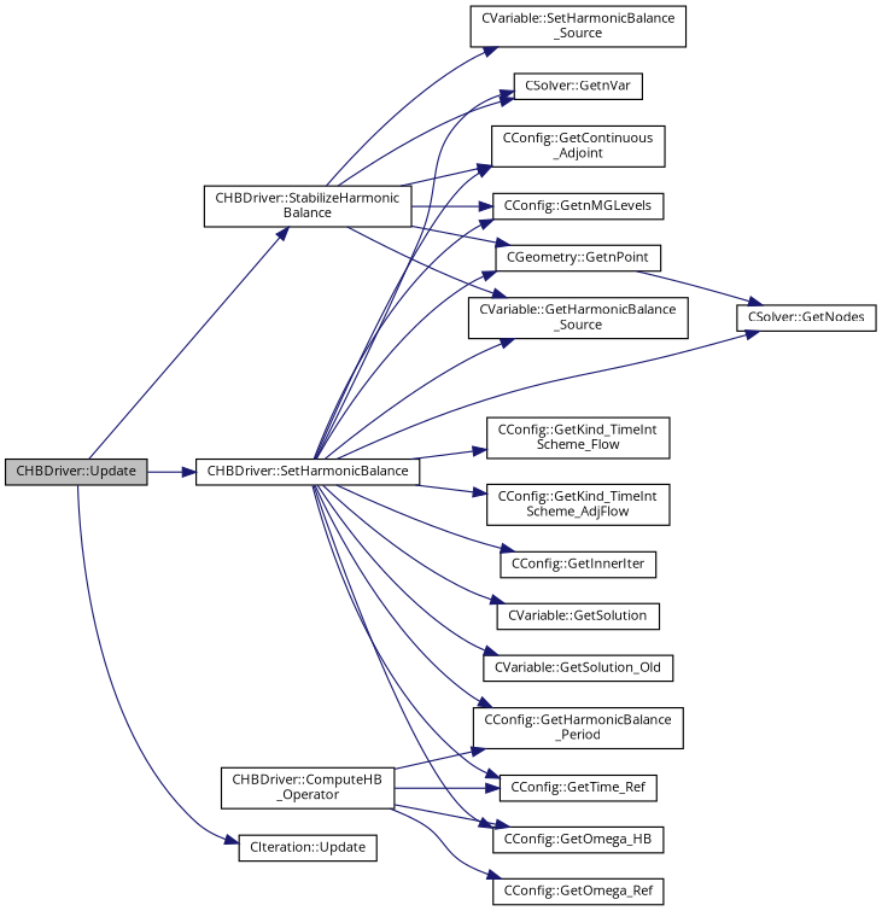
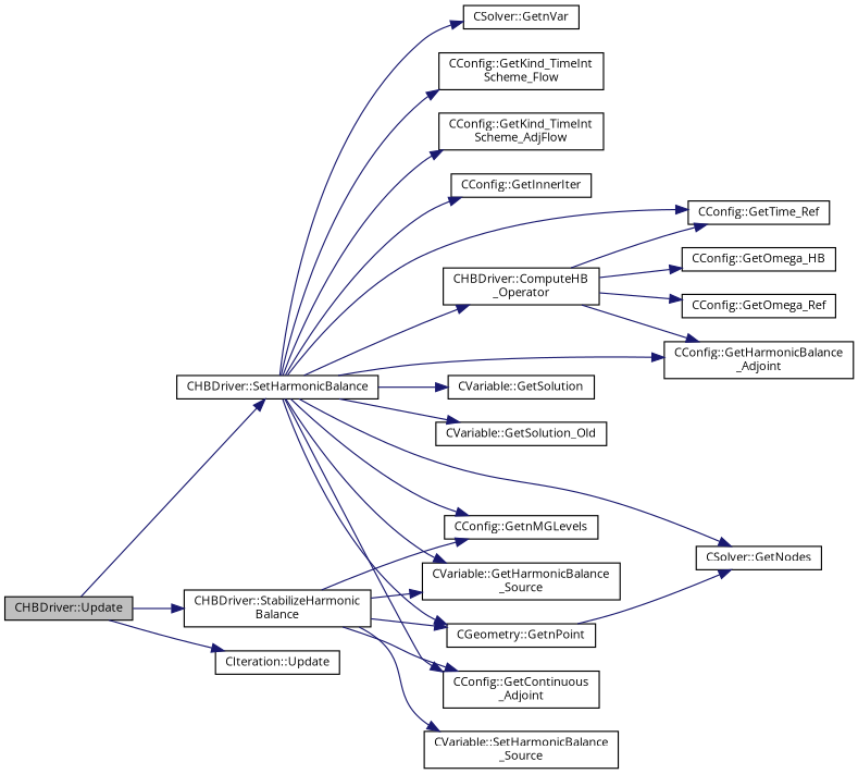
  digraph {
    fontname="Open Sans"
    rankdir=LR
    node [color=black fillcolor=white fontname="Open Sans" fontsize=10 shape=record style=filled]
    edge [color=midnightblue fontname="Open Sans" fontsize=10 labelfontname=Helvetica labelfontsize=10 style=solid]
    n1 [fillcolor=grey75 fontcolor=black height=0.2 label="CHBDriver::Update" width=0.4]
    n2 [height=0.2 label="CHBDriver::SetHarmonicBalance" width=0.4]
    n3 [height=0.2 label="CHBDriver::StabilizeHarmonic\lBalance" width=0.4]
    n4 [height=0.2 label="CIteration::Update" width=0.4]
    n5 [height=0.2 label="CSolver::GetnVar" width=0.4]
    n6 [height=0.2 label="CConfig::GetKind_TimeInt\lScheme_Flow" width=0.4]
    n7 [height=0.2 label="CConfig::GetContinuous\l_Adjoint" width=0.4]
    n8 [height=0.2 label="CConfig::GetKind_TimeInt\lScheme_AdjFlow" width=0.4]
    n9 [height=0.2 label="CConfig::GetInnerIter" width=0.4]
-   n10 [height=0.2 label="CConfig::GetHarmonicBalance\l_Period" width=0.4]
+   n10 [height=0.2 label="CConfig::GetHarmonicBalance\l_Adjoint" width=0.4]
    n11 [height=0.2 label="CConfig::GetTime_Ref" width=0.4]
    n12 [height=0.2 label="CHBDriver::ComputeHB\l_Operator" width=0.4]
    n13 [height=0.2 label="CConfig::GetnMGLevels" width=0.4]
    n14 [height=0.2 label="CGeometry::GetnPoint" width=0.4]
    n15 [height=0.2 label="CSolver::GetNodes" width=0.4]
    n16 [height=0.2 label="CVariable::GetSolution" width=0.4]
    n17 [height=0.2 label="CVariable::GetSolution_Old" width=0.4]
    n18 [height=0.2 label="CVariable::GetHarmonicBalance\l_Source" width=0.4]
    n19 [height=0.2 label="CVariable::SetHarmonicBalance\l_Source" width=0.4]
    n20 [height=0.2 label="CConfig::GetOmega_HB" width=0.4]
    n21 [height=0.2 label="CConfig::GetOmega_Ref" width=0.4]
    n1 -> n2
    n1 -> n3
    n1 -> n4
    n2 -> n5
    n2 -> n6
    n2 -> n7
    n2 -> n8
    n2 -> n9
    n2 -> n10
    n2 -> n11
-   n2 -> n20
+   n2 -> n12
    n2 -> n13
    n2 -> n14
    n2 -> n15
    n2 -> n16
    n2 -> n17
    n2 -> n18
-   n3 -> n5
    n3 -> n7
    n3 -> n13
    n3 -> n14
    n3 -> n18
    n3 -> n19
    n12 -> n10
    n12 -> n11
    n12 -> n20
    n12 -> n21
    n14 -> n15
  }
